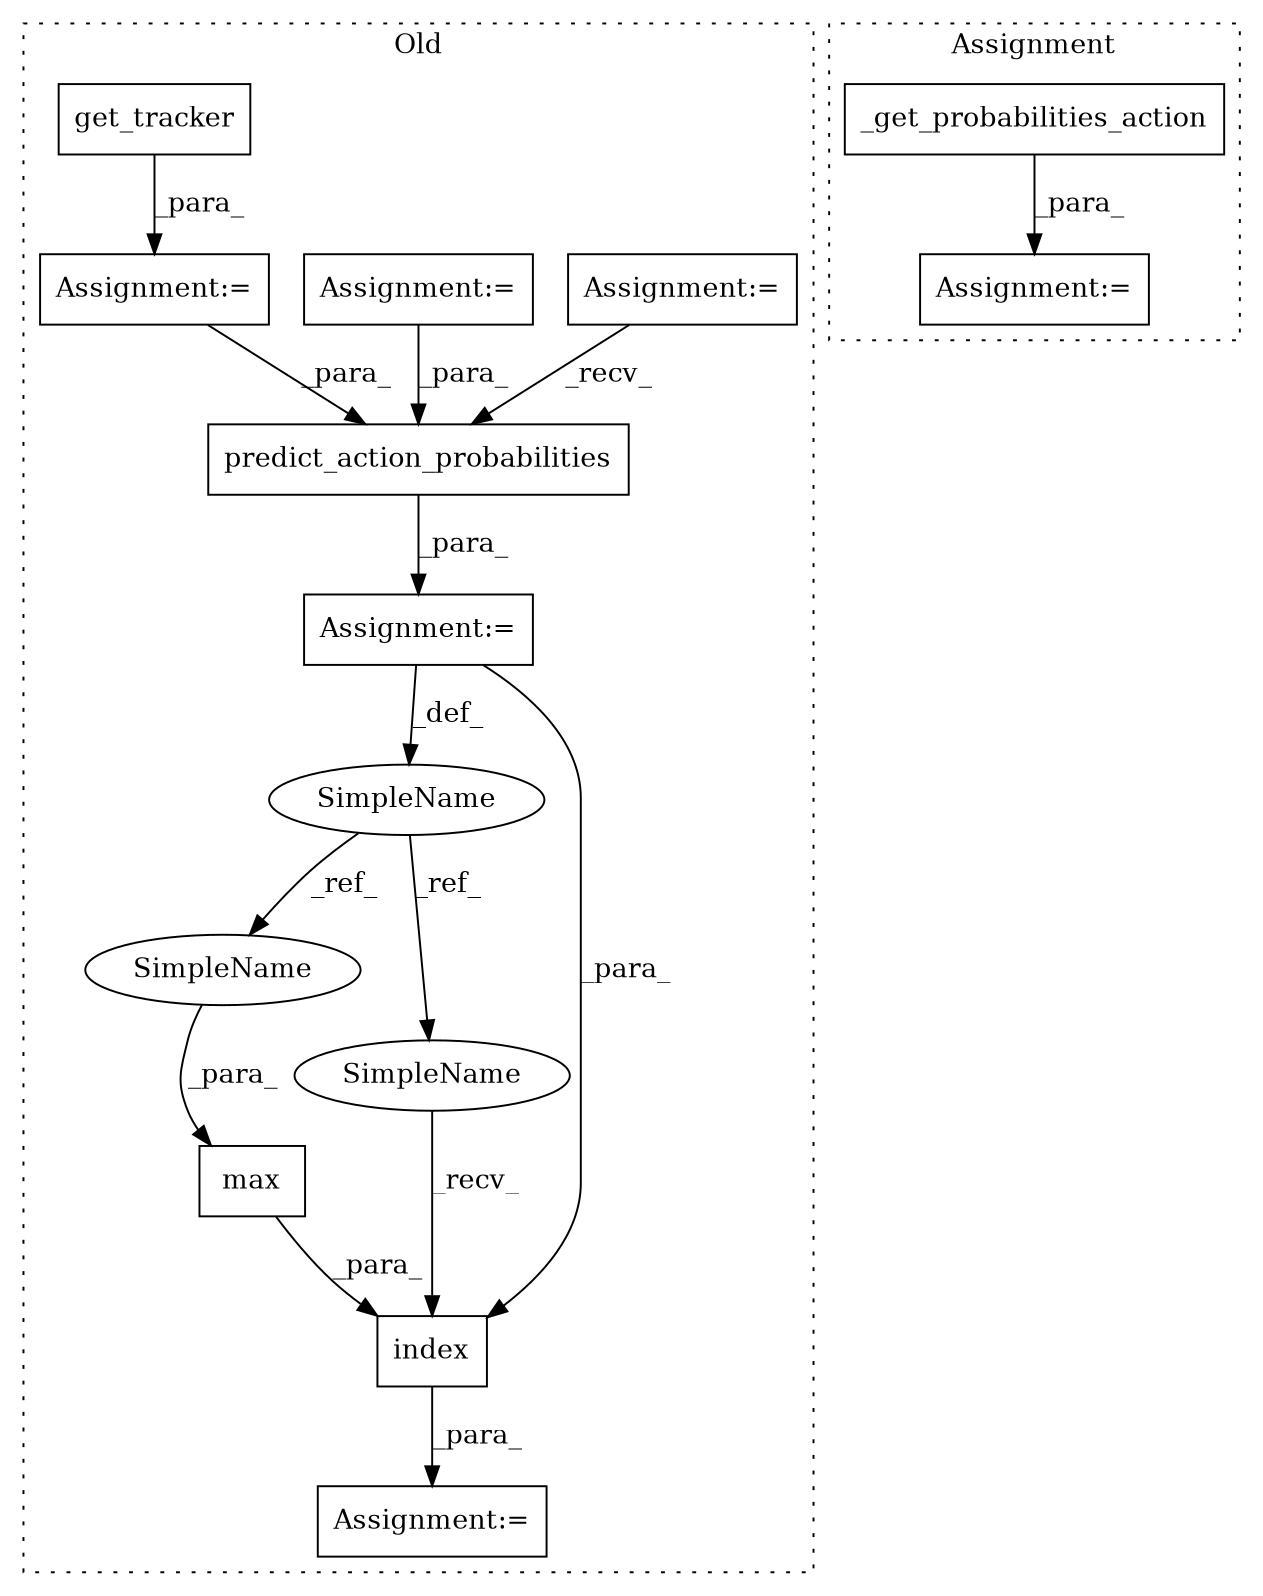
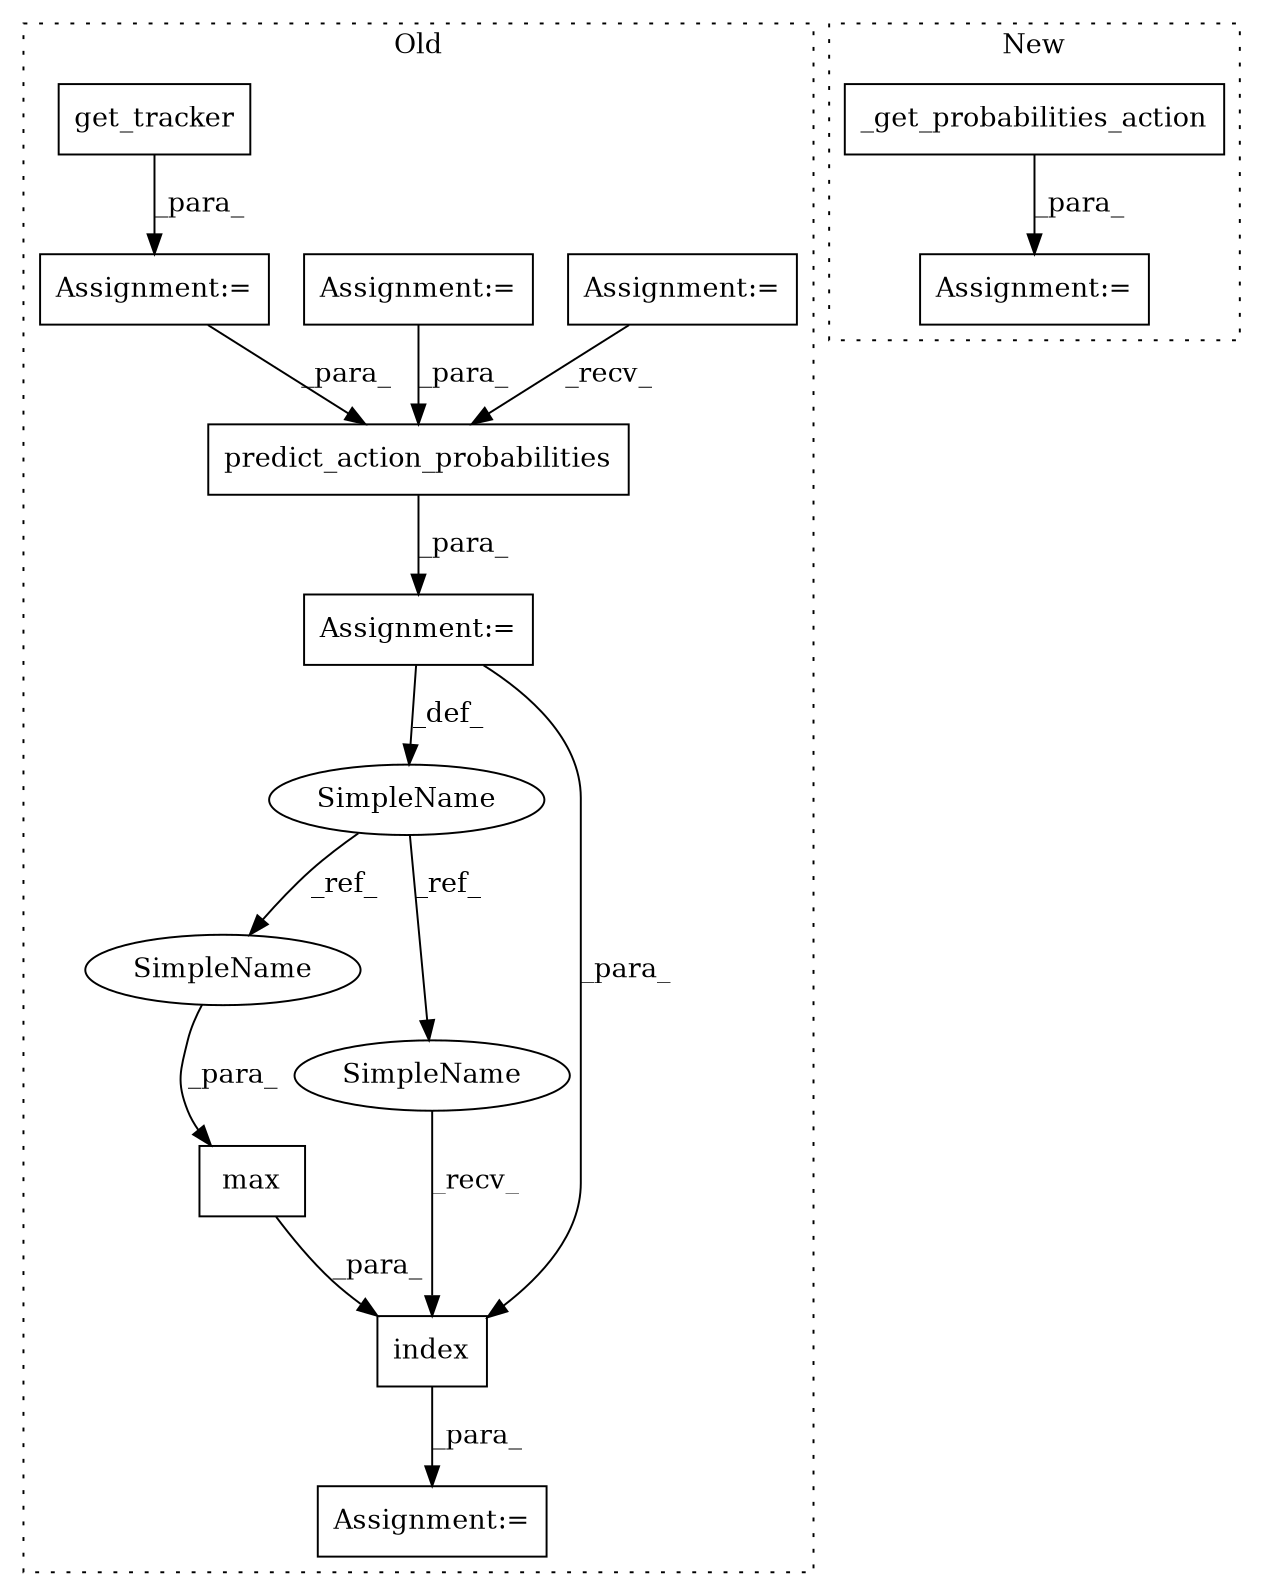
  digraph {
    node [a=7 l=6 shape=box]
    n1 [a=32 l="4,1" label=max s="23474,23484"]
    n2 [a=32 l="29,1" label=predict_action_probabilities s="23405,23448"]
    n3 [a=42 label=SimpleName s=23383 shape=ellipse]
    n4 [a=32 l="6,1" label=index s="23468,23485"]
    n5 [l=1 label="Assignment:=" s=23357]
    n6 [l=14 label="Assignment:=" s=23113]
    n7 [l=1 label="Assignment:=" s=23460]
    n8 [label="Assignment:=" s=23065]
    n9 [l=1 label="Assignment:=" s=23389]
    n10 [a=32 l="12,1" label=get_tracker s="23358,23376"]
    n11 [a=42 label=SimpleName s=23478 shape=ellipse]
    n12 [a=42 label=SimpleName s=23461 shape=ellipse]
    n13 [a=32 l="17,1" label=_get_probabilities_action s="24443,24496"]
    n14 [l=1 label="Assignment:=" s=24437]
    subgraph cluster_1 {
      label=Old
      style=dotted
      n1
      n2
      n3
      n4
      n5
      n6
      n7
      n8
      n9
      n10
      n11
      n12
    }
    subgraph cluster_2 {
-     label=Assignment
+     label=New
      style=dotted
      n13
      n14
    }
    n1 -> n4 [label=_para_]
    n2 -> n9 [label=_para_]
    n3 -> n11 [label=_ref_]
    n3 -> n12 [label=_ref_]
    n4 -> n7 [label=_para_]
    n5 -> n2 [label=_para_]
    n6 -> n2 [label=_recv_]
    n8 -> n2 [label=_para_]
    n9 -> n3 [label=_def_]
    n9 -> n4 [label=_para_]
    n10 -> n5 [label=_para_]
    n11 -> n1 [label=_para_]
    n12 -> n4 [label=_recv_]
    n13 -> n14 [label=_para_]
  }
